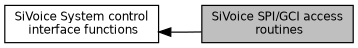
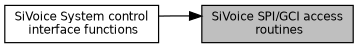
  digraph {
    rankdir=LR
    node [color=black fontname=Helvetica fontsize=10 shape=record style=filled]
    n1 [fillcolor=white height=0.2 label="SiVoice System control\l interface functions" width=0.4]
    n2 [fillcolor=grey75 fontcolor=black height=0.2 label="SiVoice SPI/GCI access\l routines" width=0.4]
-   n1 -> n2 [dir=back fontname=Helvetica fontsize=10 labelfontname=Helvetica labelfontsize=10 shape=plaintext style=solid]
+   n2 -> n1 [dir=back fontname=Helvetica fontsize=10 labelfontname=Helvetica labelfontsize=10 shape=plaintext style=solid]
  }
